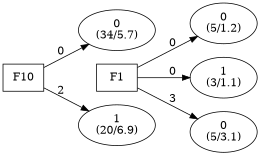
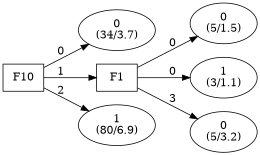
  digraph {
    rankdir=LR
    node [shape=ellipse]
    n1 [label="F10\n" shape=box]
-   n2 [label="0\n(34/5.7)"]
+   n2 [label="0\n(34/3.7)"]
    n3 [label="F1\n" shape=box]
-   n4 [label="1\n(20/6.9)"]
-   n5 [label="0\n(5/1.2)"]
+   n4 [label="1\n(80/6.9)"]
+   n5 [label="0\n(5/1.5)"]
    n6 [label="1\n(3/1.1)"]
-   n7 [label="0\n(5/3.1)"]
+   n7 [label="0\n(5/3.2)"]
    n1 -> n2 [label=0]
+   n1 -> n3 [label=1]
    n1 -> n4 [label=2]
    n3 -> n5 [label=0]
    n3 -> n6 [label=0]
    n3 -> n7 [label=3]
  }
